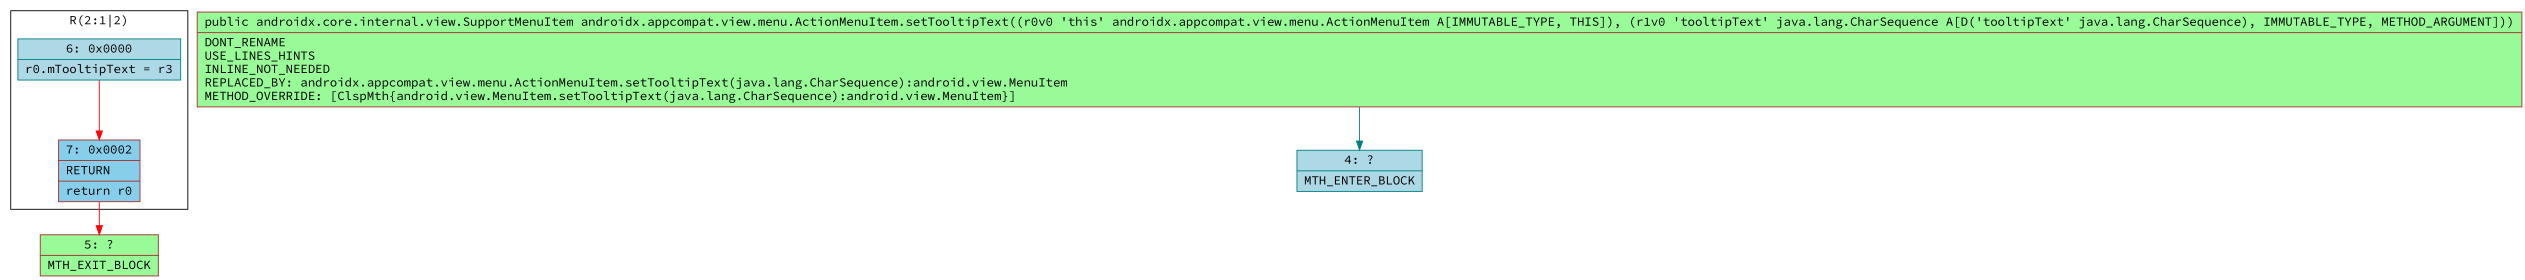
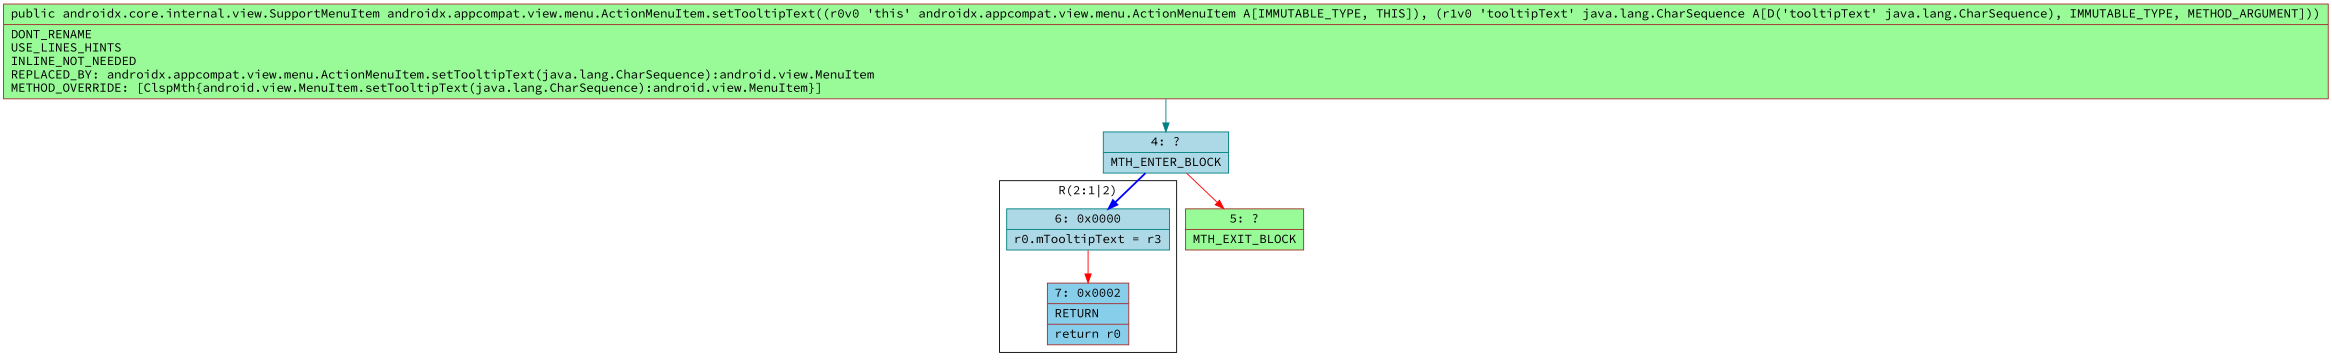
  digraph {
    fontname="Source Code Pro"
    node [color=brown fillcolor=lightblue fontname="Source Code Pro" shape=record style=filled]
    edge [color=red fontname="Source Code Pro" style=solid]
    n1 [color=teal label="{6\:\ 0x0000|r0.mTooltipText = r3\l}"]
    n2 [fillcolor=skyblue label="{7\:\ 0x0002|RETURN\l|return r0\l}"]
    n3 [fillcolor=palegreen label="{5\:\ ?|MTH_EXIT_BLOCK\l}"]
    n4 [color=teal label="{4\:\ ?|MTH_ENTER_BLOCK\l}"]
    n5 [fillcolor=palegreen label="{public androidx.core.internal.view.SupportMenuItem androidx.appcompat.view.menu.ActionMenuItem.setTooltipText((r0v0 'this' androidx.appcompat.view.menu.ActionMenuItem A[IMMUTABLE_TYPE, THIS]), (r1v0 'tooltipText' java.lang.CharSequence A[D('tooltipText' java.lang.CharSequence), IMMUTABLE_TYPE, METHOD_ARGUMENT]))  | DONT_RENAME\lUSE_LINES_HINTS\lINLINE_NOT_NEEDED\lREPLACED_BY: androidx.appcompat.view.menu.ActionMenuItem.setTooltipText(java.lang.CharSequence):android.view.MenuItem\lMETHOD_OVERRIDE: [ClspMth\{android.view.MenuItem.setTooltipText(java.lang.CharSequence):android.view.MenuItem\}]\l}"]
    subgraph cluster_1 {
      label="R(2:1|2)"
      n1
      n2
    }
    n1 -> n2
-   n2 -> n3
+   n4 -> n3
+   n4 -> n1 [color=blue style=bold]
    n5 -> n4 [color=teal]
  }
